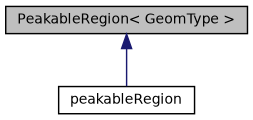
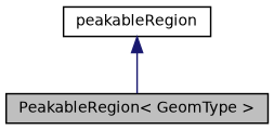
  digraph {
    node [color=black fontname=Helvetica fontsize=10 shape=record style=filled]
    n1 [fillcolor=grey75 fontcolor=black height=0.2 label="PeakableRegion\< GeomType \>" width=0.4]
    n2 [fillcolor=white height=0.2 label=peakableRegion width=0.4]
-   n1 -> n2 [color=midnightblue dir=back fontname=Helvetica fontsize=10 labelfontname=Helvetica labelfontsize=10 style=solid]
+   n2 -> n1 [color=midnightblue dir=back fontname=Helvetica fontsize=10 labelfontname=Helvetica labelfontsize=10 style=solid]
  }
